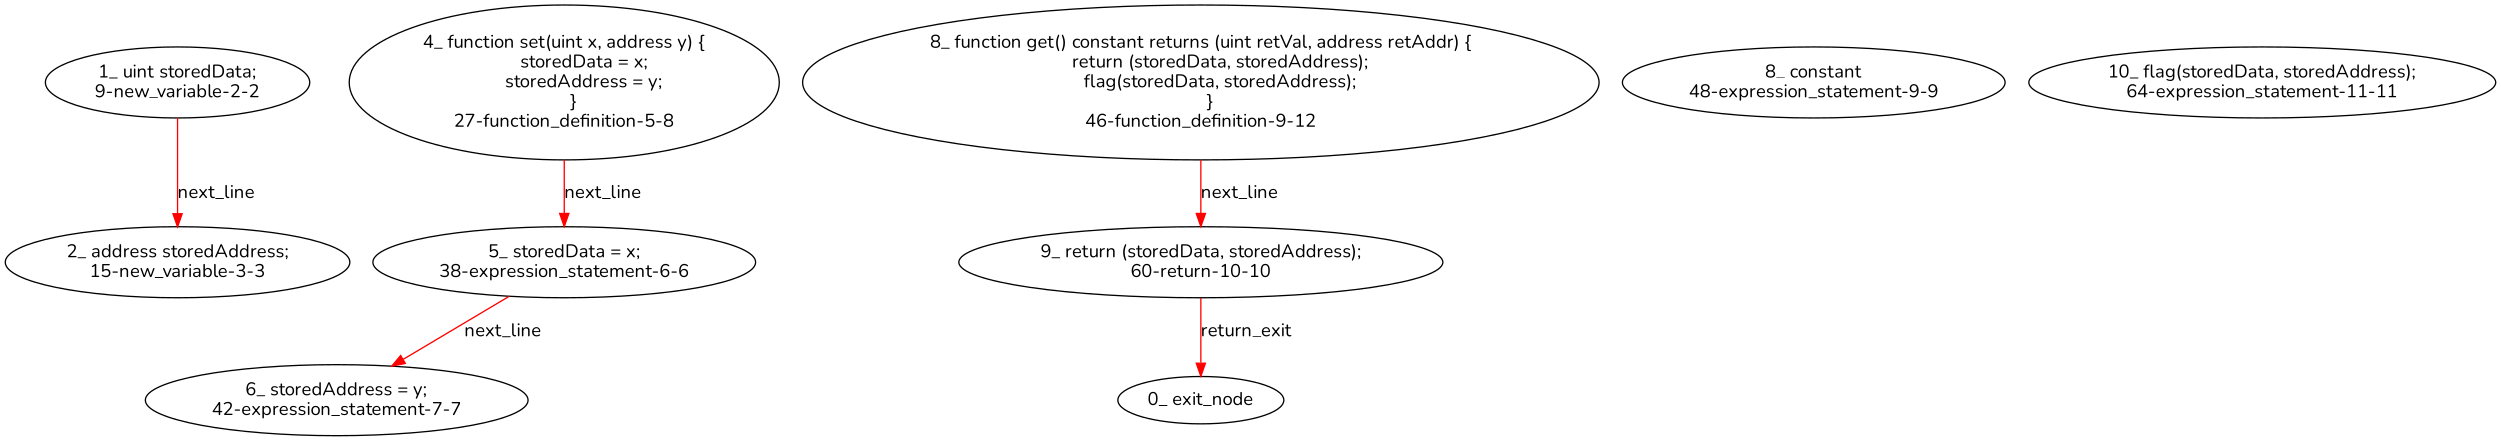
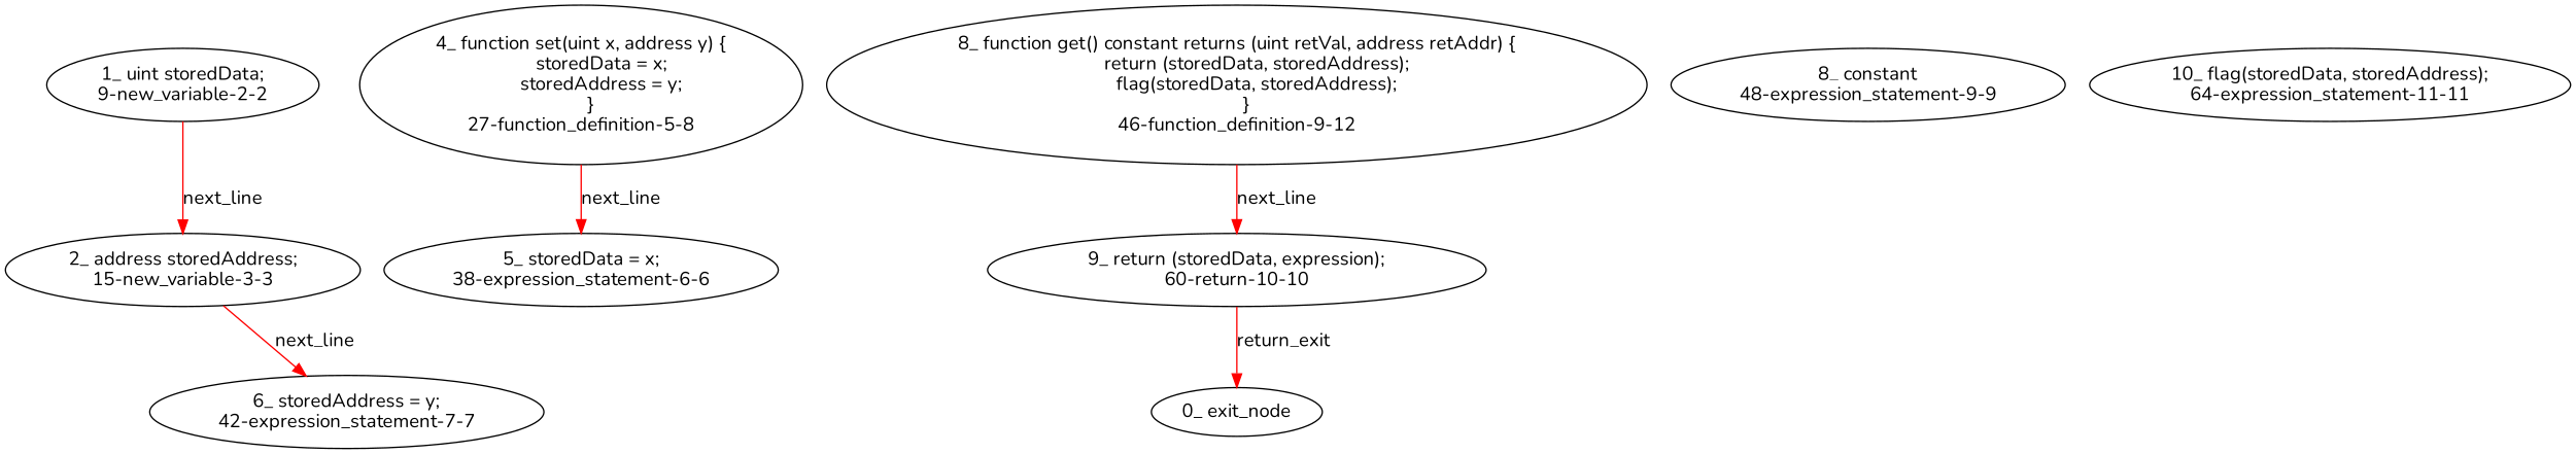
  digraph {
    fontname=Nunito
    node [fontname=Nunito type_label=expression_statement method="get()"]
    edge [color=red controlflow_type=next_line edge_type=CFG_edge fontname=Nunito]
    n1 [label="1_ uint storedData;\n9-new_variable-2-2" type_label=new_variable method=""]
    n2 [label="2_ address storedAddress;\n15-new_variable-3-3" type_label=new_variable method=""]
    n3 [label="4_ function set(uint x, address y) {\n        storedData = x;\n        storedAddress = y;\n    }\n27-function_definition-5-8" method="set(uint x,address y)" type_label=function_definition]
    n4 [label="5_ storedData = x;\n38-expression_statement-6-6" method="set(uint x,address y)"]
    n5 [label="6_ storedAddress = y;\n42-expression_statement-7-7" method="set(uint x,address y)"]
    n6 [label="8_ function get() constant returns (uint retVal, address retAddr) {\n        return (storedData, storedAddress);\n        flag(storedData, storedAddress);\n    }\n46-function_definition-9-12" type_label=function_definition]
-   n7 [label="9_ return (storedData, storedAddress);\n60-return-10-10" type_label=return]
+   n7 [label="9_ return (storedData, expression);\n60-return-10-10" type_label=return]
    n8 [label="0_ exit_node" type_label=exit method=""]
    n9 [label="8_ constant\n48-expression_statement-9-9"]
    n10 [label="10_ flag(storedData, storedAddress);\n64-expression_statement-11-11"]
    n1 -> n2 [label=next_line]
    n3 -> n4 [label=next_line]
-   n4 -> n5 [label=next_line]
+   n2 -> n5 [label=next_line]
    n6 -> n7 [label=next_line]
    n7 -> n8 [controlflow_type=return_exit label=return_exit]
  }
